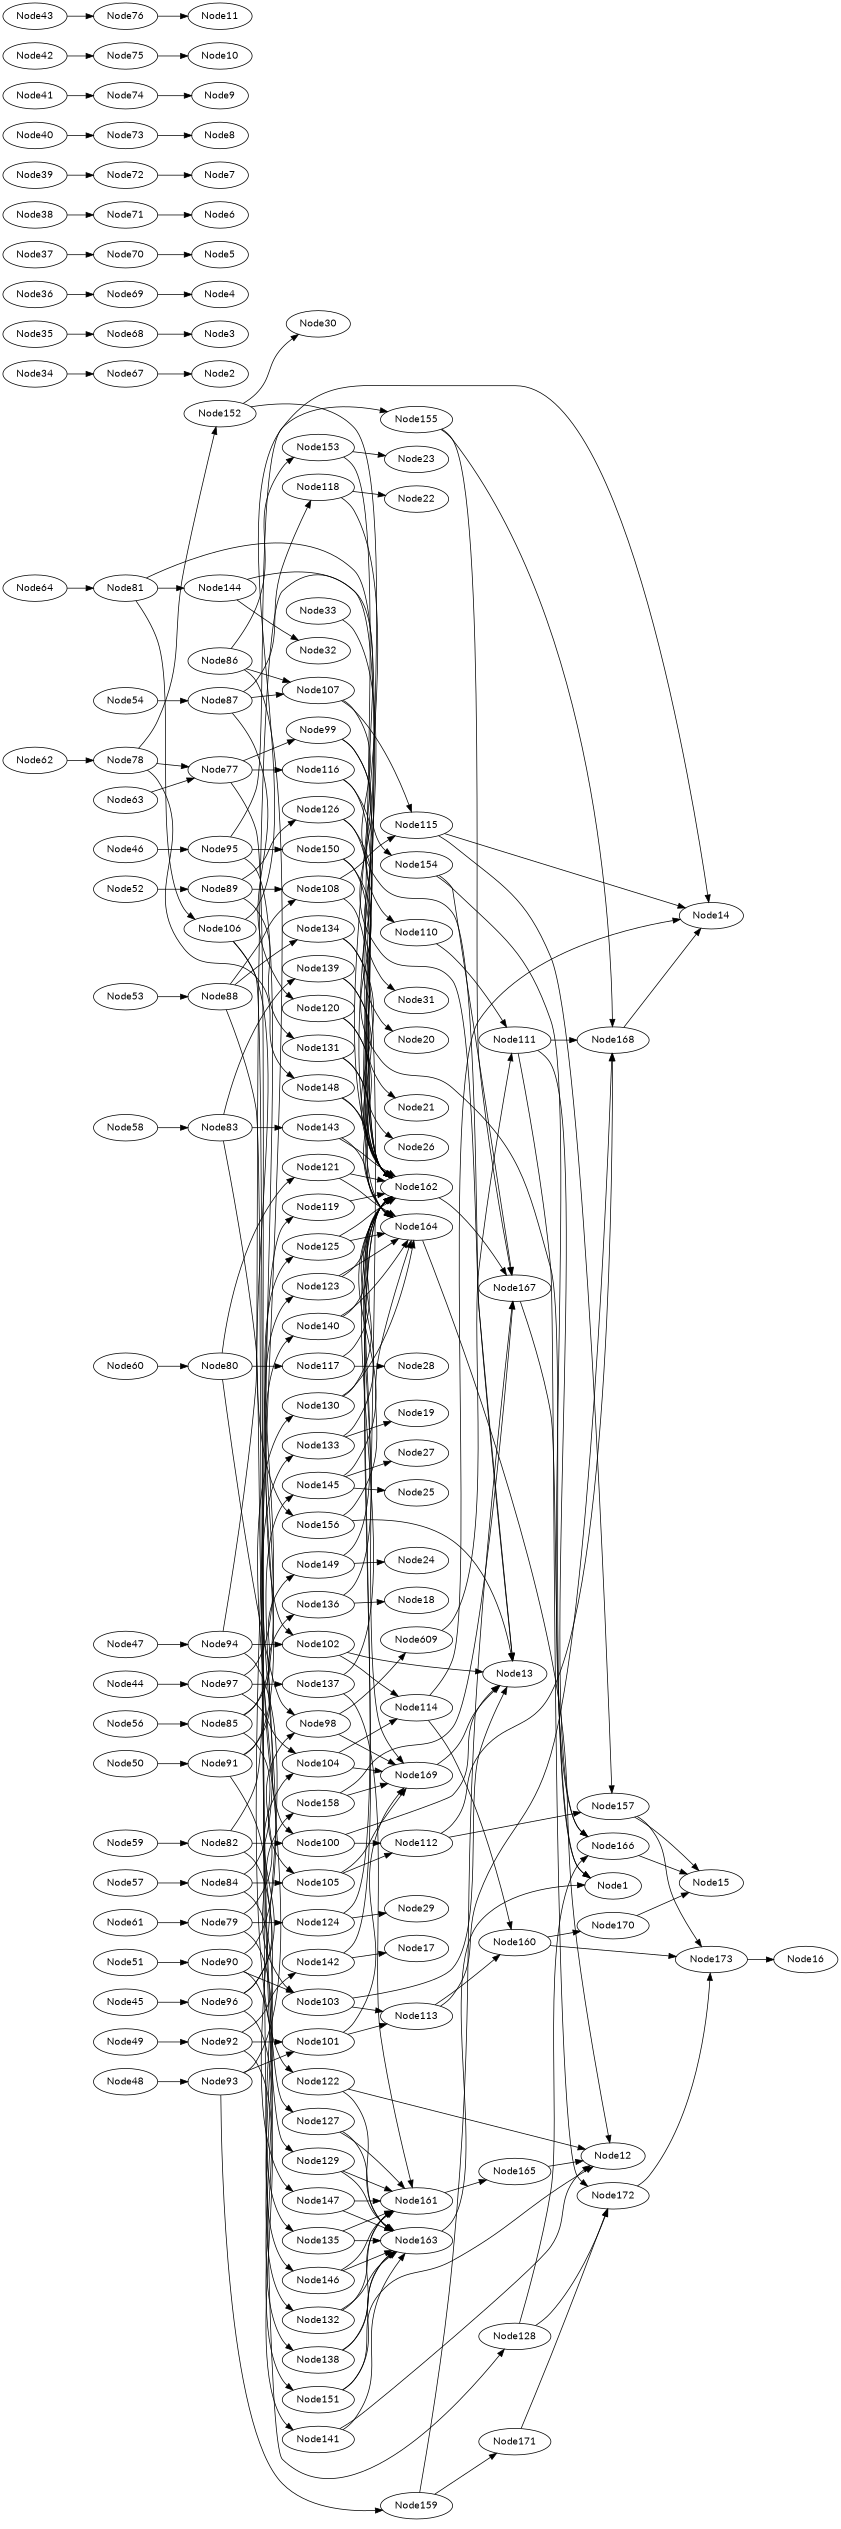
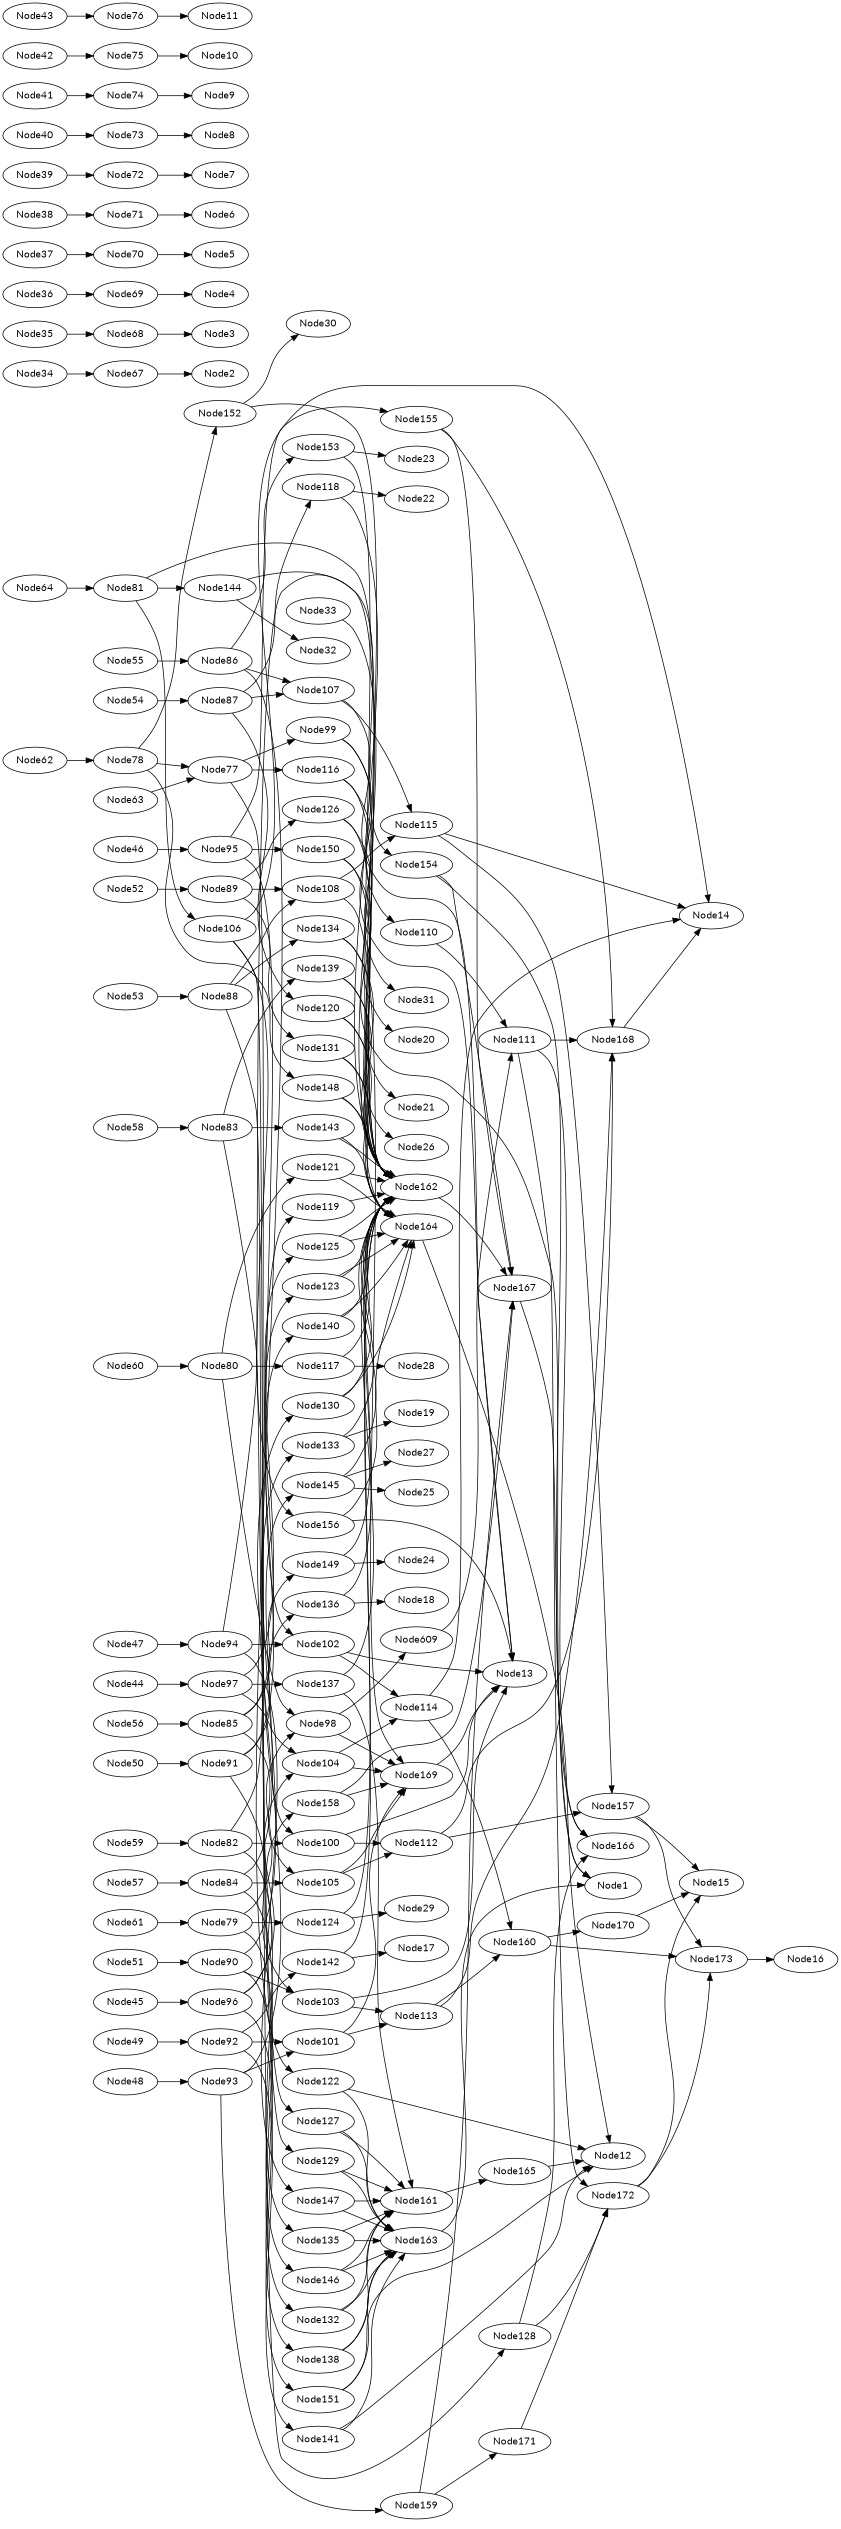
  digraph {
    fontname=Lato
    rankdir=LR
    node [fontname=Lato]
    edge [fontname=Lato style=solid]
    Node33
    Node162
    Node167
    Node1
    Node34
    Node67
    Node2
    Node35
    Node68
    Node3
    Node36
    Node69
    Node4
    Node37
    Node70
    Node5
    Node38
    Node71
    Node6
    Node39
    Node72
    Node7
    Node40
    Node73
    Node8
    Node41
    Node74
    Node9
    Node42
    Node75
    Node10
    Node43
    Node76
    Node11
    Node44
    Node97
    Node104
    Node125
    Node137
    Node169
    Node114
    Node164
    Node161
    Node45
    Node96
    Node151
    Node158
    Node163
    Node12
    Node46
    Node95
    Node102
    Node150
    Node155
    Node13
    Node168
    Node47
    Node94
    Node147
    Node154
    Node166
    Node48
    Node93
    Node101
    Node130
    Node159
    Node113
    Node171
    Node49
    Node92
    Node141
    Node142
    Node17
    Node50
    Node91
    Node103
    Node140
    Node136
    Node18
    Node51
    Node90
    Node138
    Node133
    Node19
    Node52
    Node89
    Node108
    Node131
    Node126
    Node115
    Node20
    Node53
    Node88
    Node129
    Node134
    Node21
    Node54
    Node87
    Node107
    Node120
    Node118
    Node22
+   Node55
    Node86
    Node122
    Node153
    Node23
    Node56
    Node85
    Node105
    Node123
    Node149
    Node112
    Node24
    Node57
    Node84
    Node146
    Node145
    Node27
    Node25
    Node58
    Node83
    Node100
    Node143
    Node139
    Node26
    Node59
    Node82
    Node135
    Node119
    Node60
    Node80
    Node98
    Node121
    Node117
    n136 [label=Node609]
    Node28
    Node61
    Node79
    Node132
    Node124
    Node29
    Node62
    Node78
    Node148
    Node152
    Node77
    Node99
    Node110
    Node30
    Node63
    Node127
    Node116
    Node31
    Node64
    Node81
    Node106
    Node144
    Node156
    Node128
    Node14
    Node32
    Node165
    Node111
    Node172
    Node157
    Node160
    Node15
    Node173
    Node170
    Node16
    Node33 -> Node162
    Node162 -> Node167
    Node167 -> Node1
    Node34 -> Node67
    Node67 -> Node2
    Node35 -> Node68
    Node68 -> Node3
    Node36 -> Node69
    Node69 -> Node4
    Node37 -> Node70
    Node70 -> Node5
    Node38 -> Node71
    Node71 -> Node6
    Node39 -> Node72
    Node72 -> Node7
    Node40 -> Node73
    Node73 -> Node8
    Node41 -> Node74
    Node74 -> Node9
    Node42 -> Node75
    Node75 -> Node10
    Node43 -> Node76
    Node76 -> Node11
    Node44 -> Node97
    Node97 -> Node104
    Node97 -> Node125
    Node97 -> Node137
    Node104 -> Node169
    Node104 -> Node114
    Node125 -> Node162
    Node125 -> Node164
    Node137 -> Node162
    Node137 -> Node161
    Node169 -> Node13
    Node114 -> Node14
    Node114 -> Node160
    Node164 -> Node12
    Node161 -> Node165
    Node45 -> Node96
    Node96 -> Node104
    Node96 -> Node151
    Node96 -> Node158
    Node151 -> Node163
    Node151 -> Node12
    Node158 -> Node167
    Node158 -> Node169
    Node163 -> Node1
    Node46 -> Node95
    Node95 -> Node102
    Node95 -> Node150
    Node95 -> Node155
    Node102 -> Node114
    Node102 -> Node13
    Node150 -> Node1
    Node150 -> Node164
    Node155 -> Node167
    Node155 -> Node168
    Node168 -> Node14
    Node47 -> Node94
    Node94 -> Node102
    Node94 -> Node147
    Node94 -> Node154
    Node147 -> Node161
    Node147 -> Node163
    Node154 -> Node167
    Node154 -> Node166
-   Node166 -> Node15
+   Node172 -> Node15
    Node48 -> Node93
    Node93 -> Node101
    Node93 -> Node130
    Node93 -> Node159
    Node101 -> Node169
    Node101 -> Node113
    Node130 -> Node162
    Node130 -> Node164
    Node159 -> Node167
    Node159 -> Node171
    Node113 -> Node168
    Node113 -> Node160
    Node171 -> Node172
    Node49 -> Node92
    Node92 -> Node101
    Node92 -> Node141
    Node92 -> Node142
    Node141 -> Node163
    Node141 -> Node12
    Node142 -> Node162
    Node142 -> Node17
    Node50 -> Node91
    Node91 -> Node103
    Node91 -> Node140
    Node91 -> Node136
    Node103 -> Node13
    Node103 -> Node113
    Node140 -> Node162
    Node140 -> Node164
    Node136 -> Node162
    Node136 -> Node18
    Node51 -> Node90
    Node90 -> Node103
    Node90 -> Node138
    Node90 -> Node133
    Node138 -> Node161
    Node138 -> Node163
    Node133 -> Node162
    Node133 -> Node19
    Node52 -> Node89
    Node89 -> Node108
    Node89 -> Node131
    Node89 -> Node126
    Node108 -> Node169
    Node108 -> Node115
    Node131 -> Node162
    Node131 -> Node164
    Node126 -> Node162
    Node126 -> Node20
    Node115 -> Node14
    Node115 -> Node157
    Node53 -> Node88
    Node88 -> Node108
    Node88 -> Node129
    Node88 -> Node134
    Node129 -> Node161
    Node129 -> Node163
    Node134 -> Node162
    Node134 -> Node21
    Node54 -> Node87
    Node87 -> Node107
    Node87 -> Node120
    Node87 -> Node118
    Node107 -> Node13
    Node107 -> Node115
    Node120 -> Node162
    Node120 -> Node164
    Node118 -> Node162
    Node118 -> Node22
+   Node55 -> Node86
    Node86 -> Node107
    Node86 -> Node122
    Node86 -> Node153
    Node122 -> Node163
    Node122 -> Node12
    Node153 -> Node162
    Node153 -> Node23
    Node56 -> Node85
    Node85 -> Node105
    Node85 -> Node123
    Node85 -> Node149
    Node105 -> Node169
    Node105 -> Node112
    Node123 -> Node162
    Node123 -> Node164
    Node149 -> Node162
    Node149 -> Node24
    Node112 -> Node168
    Node112 -> Node157
    Node57 -> Node84
    Node84 -> Node105
    Node84 -> Node146
    Node84 -> Node145
    Node146 -> Node161
    Node146 -> Node163
    Node145 -> Node162
    Node145 -> Node27
    Node145 -> Node25
    Node58 -> Node83
    Node83 -> Node100
    Node83 -> Node143
    Node83 -> Node139
    Node100 -> Node13
    Node100 -> Node112
    Node143 -> Node162
    Node143 -> Node164
    Node139 -> Node162
    Node139 -> Node26
    Node59 -> Node82
    Node82 -> Node100
    Node82 -> Node135
    Node82 -> Node119
    Node135 -> Node161
    Node135 -> Node163
    Node119 -> Node162
    Node60 -> Node80
    Node80 -> Node98
    Node80 -> Node121
    Node80 -> Node117
    Node98 -> Node169
    Node98 -> n136
    Node121 -> Node162
    Node121 -> Node164
    Node117 -> Node162
    Node117 -> Node28
    n136 -> Node111
    Node61 -> Node79
    Node79 -> Node98
    Node79 -> Node132
    Node79 -> Node124
    Node132 -> Node161
    Node132 -> Node163
    Node124 -> Node162
    Node124 -> Node29
    Node62 -> Node78
    Node78 -> Node148
    Node78 -> Node152
    Node78 -> Node77
    Node148 -> Node162
    Node148 -> Node164
    Node152 -> Node162
    Node152 -> Node30
    Node77 -> Node99
    Node77 -> Node127
    Node77 -> Node116
    Node99 -> Node13
    Node99 -> Node110
    Node110 -> Node111
    Node63 -> Node77
    Node127 -> Node161
    Node127 -> Node163
    Node116 -> Node162
    Node116 -> Node31
    Node64 -> Node81
    Node81 -> Node162
    Node81 -> Node106
    Node81 -> Node144
    Node106 -> Node156
    Node106 -> Node128
    Node106 -> Node14
    Node144 -> Node162
    Node144 -> Node32
    Node156 -> Node164
    Node156 -> Node13
    Node128 -> Node166
    Node128 -> Node172
    Node165 -> Node12
    Node111 -> Node168
    Node111 -> Node166
    Node111 -> Node172
    Node172 -> Node173
    Node157 -> Node15
    Node157 -> Node173
    Node160 -> Node173
    Node160 -> Node170
    Node173 -> Node16
    Node170 -> Node15
  }
